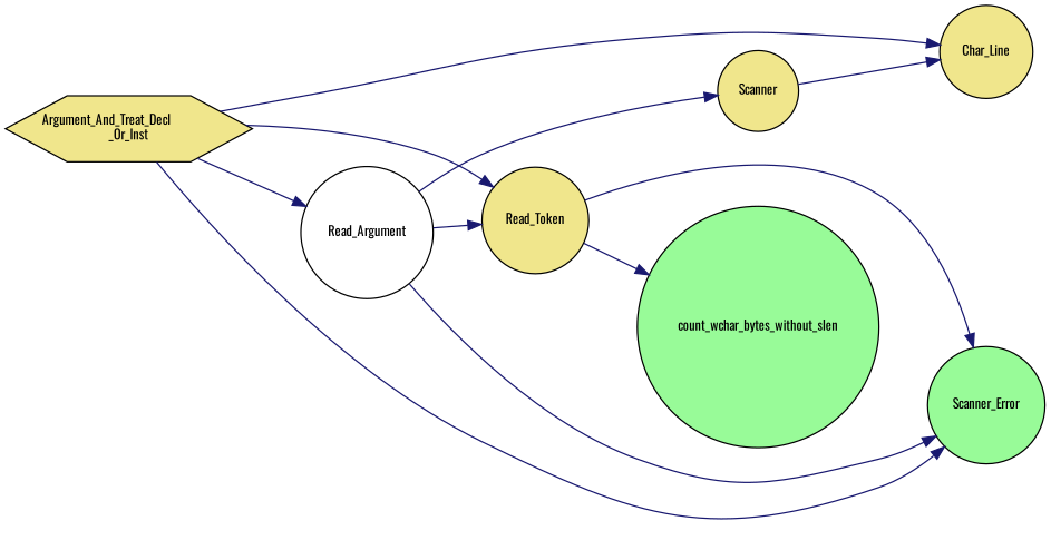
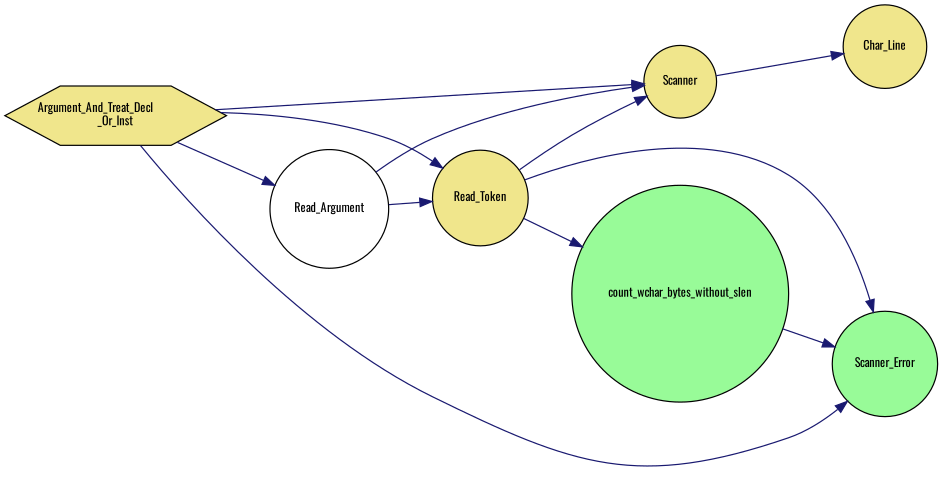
  digraph {
    fontname=Oswald
    rankdir=LR
    node [color=black fillcolor=khaki fontname=Oswald fontsize=10 shape=circle style=filled]
    edge [color=midnightblue fontname=Oswald fontsize=10 labelfontname=Helvetica labelfontsize=10 style=solid]
    n1 [fontcolor=black height=0.2 label="Argument_And_Treat_Decl\l_Or_Inst" shape=hexagon width=0.4]
    n2 [height=0.2 label=Scanner width=0.4]
    n3 [fillcolor=palegreen height=0.2 label=Scanner_Error width=0.4]
    n4 [height=0.2 label=Read_Token width=0.4]
    n5 [fillcolor=white height=0.2 label=Read_Argument width=0.4]
    n6 [height=0.2 label=Char_Line width=0.4]
    n7 [fillcolor=palegreen height=0.2 label=count_wchar_bytes_without_slen width=0.4]
-   n1 -> n6
+   n1 -> n2
    n1 -> n3
    n1 -> n4
    n1 -> n5
    n2 -> n6
+   n4 -> n2
    n4 -> n3
    n4 -> n7
    n5 -> n2
-   n5 -> n3
+   n7 -> n3
    n5 -> n4
  }
